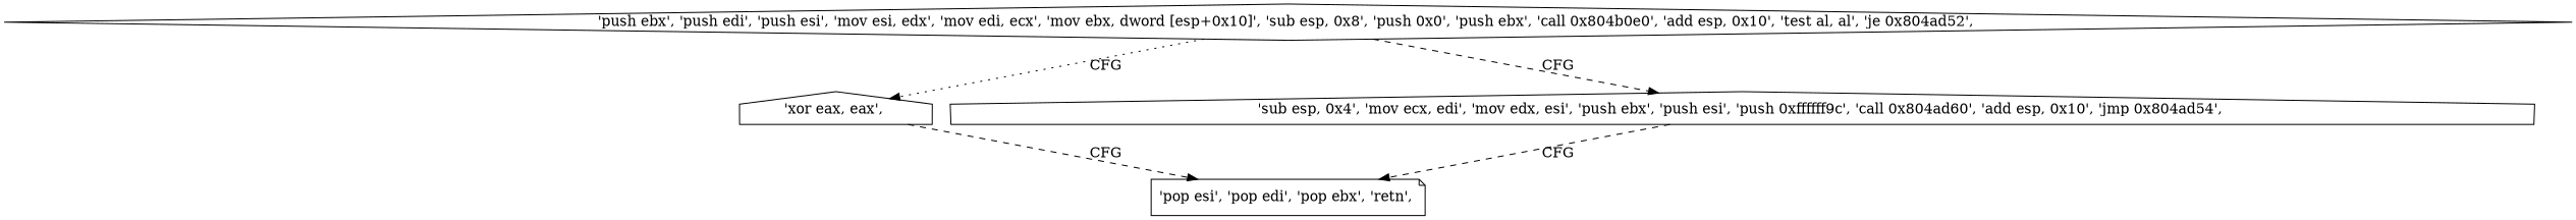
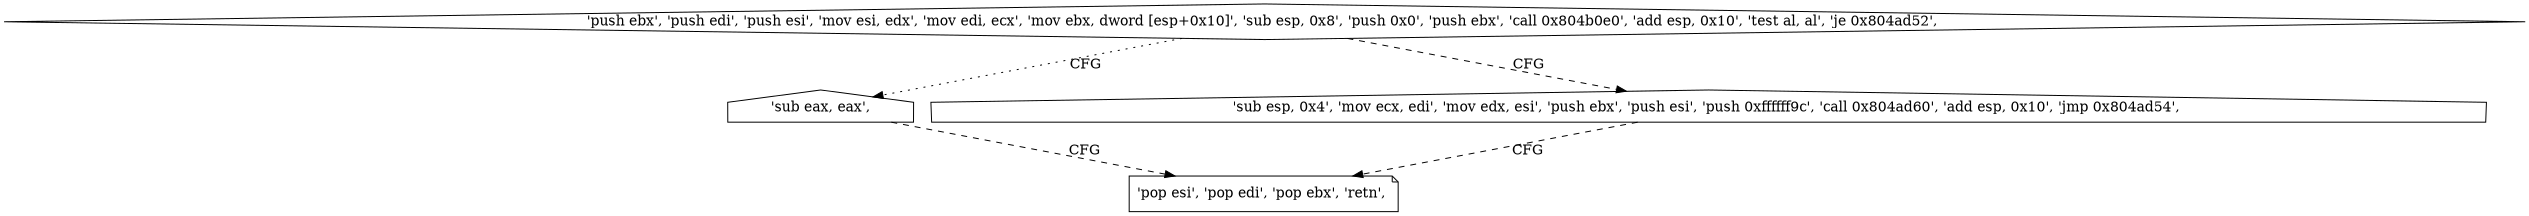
  digraph {
    node [shape=house]
    edge [style=dashed]
    n1 [label="'push ebx', 'push edi', 'push esi', 'mov esi, edx', 'mov edi, ecx', 'mov ebx, dword [esp+0x10]', 'sub esp, 0x8', 'push 0x0', 'push ebx', 'call 0x804b0e0', 'add esp, 0x10', 'test al, al', 'je 0x804ad52', " shape=diamond]
-   n2 [label="'xor eax, eax', "]
+   n2 [label="'sub eax, eax',"]
    n3 [label="'sub esp, 0x4', 'mov ecx, edi', 'mov edx, esi', 'push ebx', 'push esi', 'push 0xffffff9c', 'call 0x804ad60', 'add esp, 0x10', 'jmp 0x804ad54', "]
    n4 [label="'pop esi', 'pop edi', 'pop ebx', 'retn', " shape=note]
    n1 -> n2 [label=CFG style=dotted]
    n1 -> n3 [label=CFG]
    n2 -> n4 [label=CFG]
    n3 -> n4 [label=CFG]
  }
